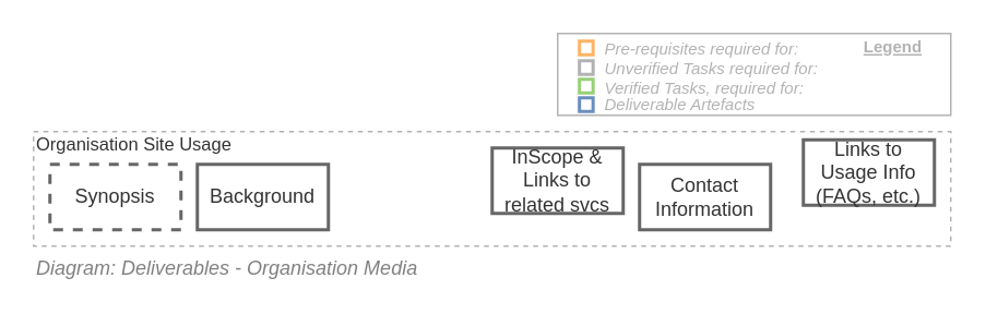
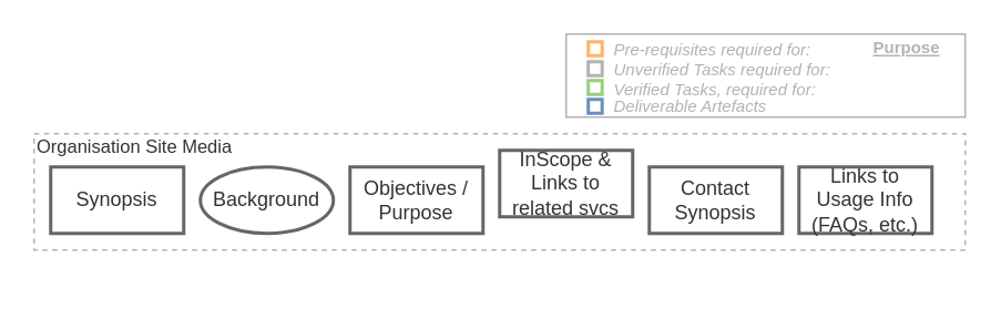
  <mxCell id="0" />
  <mxCell id="1" value="Diagram" parent="0" />
  <mxCell id="2" value="Title/Diagram" parent="0" />
- <mxCell id="3" value="&lt;font style=&quot;font-size: 12px&quot;&gt;Diagram: Deliverables - Organisation Media&lt;br&gt;&lt;/font&gt;" style="text;strokeColor=none;fillColor=none;html=1;fontSize=24;fontStyle=2;verticalAlign=middle;align=left;shadow=0;glass=0;comic=0;opacity=30;fontColor=#808080;rounded=0;" parent="2" vertex="1"><mxGeometry x="20" y="150" width="520" height="20" as="geometry" /></mxCell>
  <mxCell id="4" value="" style="rounded=0;whiteSpace=wrap;html=1;fontSize=10;align=left;container=1;collapsible=0;fontColor=#B3B3B3;strokeColor=#B3B3B3;" parent="2" vertex="1"><mxGeometry x="340" y="20" width="240" height="50" as="geometry" /></mxCell>
  <mxCell id="5" value="" style="whiteSpace=wrap;html=1;aspect=fixed;fillColor=none;fontSize=10;align=left;fontStyle=2;strokeWidth=2;strokeColor=#FFB366;" parent="4" vertex="1"><mxGeometry x="13.294" y="4.667" width="8.333" height="8.333" as="geometry" /></mxCell>
  <mxCell id="6" value="" style="whiteSpace=wrap;html=1;aspect=fixed;fillColor=none;fontSize=10;align=left;fontStyle=2;strokeWidth=2;strokeColor=#97D077;" parent="4" vertex="1"><mxGeometry x="13.294" y="28" width="8.333" height="8.333" as="geometry" /></mxCell>
  <mxCell id="7" value="" style="whiteSpace=wrap;html=1;aspect=fixed;strokeColor=#6c8ebf;fontSize=10;align=left;fontStyle=2;strokeWidth=2;fillColor=none;" parent="4" vertex="1"><mxGeometry x="13.294" y="39.333" width="8.333" height="8.333" as="geometry" /></mxCell>
  <mxCell id="8" value="Pre-requisites required for:" style="text;html=1;strokeColor=none;fillColor=none;align=left;verticalAlign=middle;whiteSpace=wrap;rounded=0;fontSize=10;fontStyle=2;fontColor=#B3B3B3;" parent="4" vertex="1"><mxGeometry x="26.595" y="4.667" width="213.405" height="8.333" as="geometry" /></mxCell>
  <mxCell id="9" value="Verified Tasks, required for:" style="text;html=1;strokeColor=none;fillColor=none;align=left;verticalAlign=middle;whiteSpace=wrap;rounded=0;fontSize=10;fontStyle=2;fontColor=#B3B3B3;" parent="4" vertex="1"><mxGeometry x="26.59" y="30" width="213.41" height="6.33" as="geometry" /></mxCell>
  <mxCell id="10" value="Deliverable Artefacts" style="text;html=1;strokeColor=none;fillColor=none;align=left;verticalAlign=middle;whiteSpace=wrap;rounded=0;fontSize=10;fontStyle=2;fontColor=#B3B3B3;" parent="4" vertex="1"><mxGeometry x="26.595" y="39.333" width="213.405" height="8.333" as="geometry" /></mxCell>
- <mxCell id="11" value="Legend" style="text;html=1;strokeColor=none;fillColor=none;align=center;verticalAlign=middle;whiteSpace=wrap;rounded=0;fontSize=10;fontStyle=5;fontColor=#B3B3B3;" parent="4" vertex="1"><mxGeometry x="180" width="50" height="16.67" as="geometry" /></mxCell>
+ <mxCell id="11" value="Purpose" style="text;html=1;strokeColor=none;fillColor=none;align=center;verticalAlign=middle;whiteSpace=wrap;rounded=0;fontSize=10;fontStyle=5;fontColor=#B3B3B3;" parent="4" vertex="1"><mxGeometry x="180" width="50" height="16.67" as="geometry" /></mxCell>
  <mxCell id="12" value="" style="whiteSpace=wrap;html=1;aspect=fixed;fontSize=10;align=left;fontStyle=2;strokeWidth=2;fontColor=#333333;fillColor=none;strokeColor=#B3B3B3;" parent="4" vertex="1"><mxGeometry x="13.294" y="16.667" width="8.333" height="8.333" as="geometry" /></mxCell>
  <mxCell id="13" value="Unverified Tasks required for:" style="text;html=1;strokeColor=none;fillColor=none;align=left;verticalAlign=middle;whiteSpace=wrap;rounded=0;fontSize=10;fontStyle=2;fontColor=#B3B3B3;" parent="4" vertex="1"><mxGeometry x="26.595" y="16.667" width="213.405" height="8.333" as="geometry" /></mxCell>
- <mxCell id="14" value="Organisation Site Usage" style="rounded=0;whiteSpace=wrap;html=1;shadow=0;glass=0;comic=0;strokeColor=#B3B3B3;fillColor=none;fontSize=11;align=left;fontColor=#333333;recursiveResize=0;container=1;collapsible=0;verticalAlign=top;spacing=2;spacingTop=-5;dashed=1;" parent="2" vertex="1"><mxGeometry x="20" y="80" width="560" height="70" as="geometry" /></mxCell>
- <mxCell id="15" value="Synopsis" style="rounded=0;whiteSpace=wrap;html=1;strokeColor=#666666;strokeWidth=2;fontColor=#333333;fillColor=none;dashed=1;" parent="14" vertex="1"><mxGeometry x="10" y="20" width="80" height="40" as="geometry" /></mxCell>
- <mxCell id="16" value="Background" style="rounded=0;whiteSpace=wrap;html=1;strokeColor=#666666;strokeWidth=2;fontColor=#333333;fillColor=none;" parent="14" vertex="1"><mxGeometry x="100" y="20" width="80" height="40" as="geometry" /></mxCell>
+ <mxCell id="14" value="Organisation Site Media" style="rounded=0;whiteSpace=wrap;html=1;shadow=0;glass=0;comic=0;strokeColor=#B3B3B3;fillColor=none;fontSize=11;align=left;fontColor=#333333;recursiveResize=0;container=1;collapsible=0;verticalAlign=top;spacing=2;spacingTop=-5;dashed=1;" parent="2" vertex="1"><mxGeometry x="20" y="80" width="560" height="70" as="geometry" /></mxCell>
+ <mxCell id="15" value="Synopsis" style="rounded=0;whiteSpace=wrap;html=1;strokeColor=#666666;strokeWidth=2;fontColor=#333333;fillColor=none;" parent="14" vertex="1"><mxGeometry x="10" y="20" width="80" height="40" as="geometry" /></mxCell>
+ <mxCell id="16" value="Background" style="ellipse;whiteSpace=wrap;html=1;strokeColor=#666666;strokeWidth=2;fontColor=#333333;fillColor=none;" parent="14" vertex="1"><mxGeometry x="100" y="20" width="80" height="40" as="geometry" /></mxCell>
+ <mxCell id="17" value="Objectives / Purpose" style="rounded=0;whiteSpace=wrap;html=1;strokeColor=#666666;strokeWidth=2;fontColor=#333333;fillColor=none;" parent="14" vertex="1"><mxGeometry x="190" y="20" width="80" height="40" as="geometry" /></mxCell>
  <mxCell id="18" value="InScope &amp;amp; Links to related svcs" style="rounded=0;whiteSpace=wrap;html=1;strokeColor=#666666;strokeWidth=2;fontColor=#333333;fillColor=none;" parent="14" vertex="1"><mxGeometry x="280" y="10" width="80" height="40" as="geometry" /></mxCell>
- <mxCell id="19" value="Contact Information" style="rounded=0;whiteSpace=wrap;html=1;strokeColor=#666666;strokeWidth=2;fontColor=#333333;fillColor=none;" parent="14" vertex="1"><mxGeometry x="370" y="20" width="80" height="40" as="geometry" /></mxCell>
- <mxCell id="20" value="Links to Usage Info (FAQs, etc.)" style="rounded=0;whiteSpace=wrap;html=1;strokeColor=#666666;strokeWidth=2;fontColor=#333333;fillColor=none;" parent="14" vertex="1"><mxGeometry x="470" y="5" width="80" height="40" as="geometry" /></mxCell>
+ <mxCell id="19" value="Contact Synopsis" style="rounded=0;whiteSpace=wrap;html=1;strokeColor=#666666;strokeWidth=2;fontColor=#333333;fillColor=none;" parent="14" vertex="1"><mxGeometry x="370" y="20" width="80" height="40" as="geometry" /></mxCell>
+ <mxCell id="20" value="Links to Usage Info (FAQs, etc.)" style="rounded=0;whiteSpace=wrap;html=1;strokeColor=#666666;strokeWidth=2;fontColor=#333333;fillColor=none;" parent="14" vertex="1"><mxGeometry x="460" y="20" width="80" height="40" as="geometry" /></mxCell>
